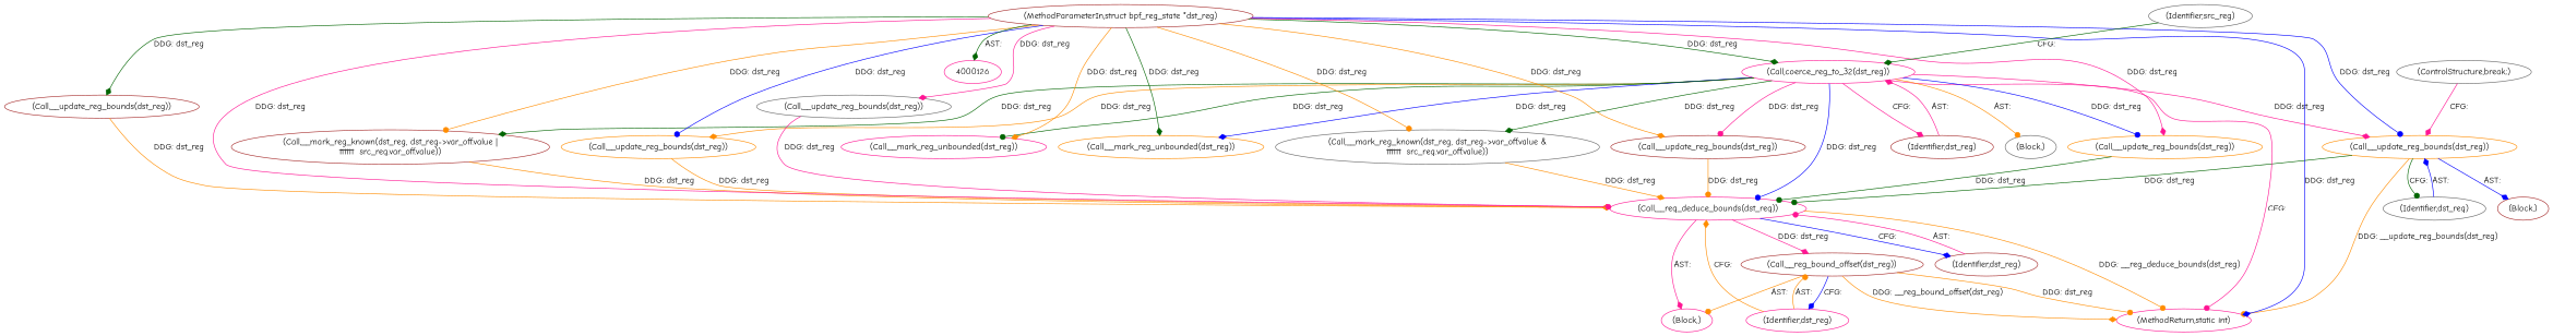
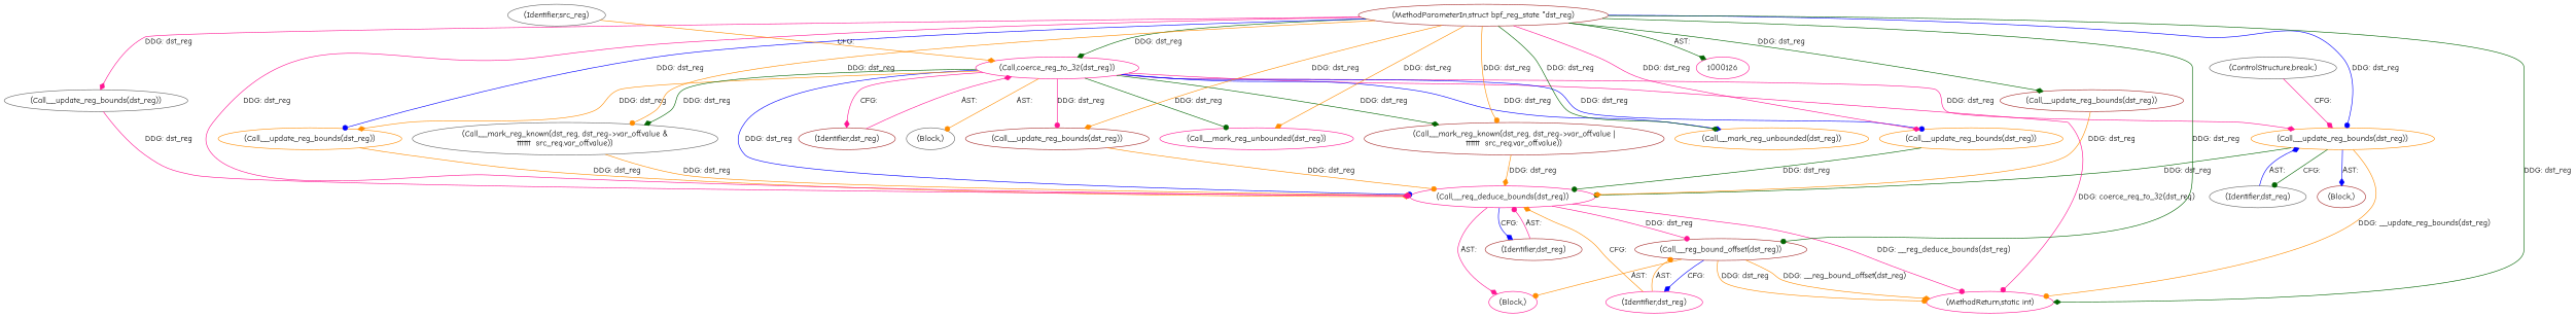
  digraph {
    fontname="Comic Neue"
    node [color=brown fontname="Comic Neue"]
    edge [arrowhead=diamond color=darkorange fontname="Comic Neue"]
    n1 [color=darkorange label="(Call,__update_reg_bounds(dst_reg))"]
    n2 [color=deeppink label="(Call,__reg_deduce_bounds(dst_reg))"]
    n3 [label="(Block,)"]
    n4 [color=deeppink label="(MethodReturn,static int)"]
    n5 [color=gray40 label="(Identifier,dst_reg)"]
    n6 [label="(Call,__reg_bound_offset(dst_reg))"]
    n7 [color=deeppink label="(Block,)"]
    n8 [label="(Identifier,dst_reg)"]
    n9 [color=deeppink label="(Call,coerce_reg_to_32(dst_reg))"]
    n10 [color=darkorange label="(Call,__update_reg_bounds(dst_reg))"]
    n11 [color=deeppink label="(Call,__mark_reg_unbounded(dst_reg))"]
    n12 [color=gray40 label="(Call,__mark_reg_known(dst_reg, dst_reg->var_off.value &\n\t\t\t\t\t\t  src_reg.var_off.value))"]
    n13 [label="(Identifier,dst_reg)"]
    n14 [label="(Call,__update_reg_bounds(dst_reg))"]
    n15 [color=darkorange label="(Call,__mark_reg_unbounded(dst_reg))"]
    n16 [color=gray40 label="(Block,)"]
    n17 [label="(Call,__mark_reg_known(dst_reg, dst_reg->var_off.value |\n\t\t\t\t\t\t  src_reg.var_off.value))"]
    n18 [color=darkorange label="(Call,__update_reg_bounds(dst_reg))"]
    n19 [label="(MethodParameterIn,struct bpf_reg_state *dst_reg)"]
    n20 [label="(Call,__update_reg_bounds(dst_reg))"]
    n21 [color=gray40 label="(Call,__update_reg_bounds(dst_reg))"]
-   1000126 [color=deeppink label=4000126]
+   1000126 [color=deeppink]
    n23 [color=deeppink label="(Identifier,dst_reg)"]
    n24 [color=gray40 label="(ControlStructure,break;)"]
    n25 [color=gray40 label="(Identifier,src_reg)"]
    n1 -> n2 [arrowhead=dot color=darkgreen label="DDG: dst_reg"]
    n1 -> n3 [color=blue label="AST: "]
    n1 -> n4 [arrowhead=dot label="DDG: __update_reg_bounds(dst_reg)"]
    n1 -> n5 [arrowhead=dot color=darkgreen label="CFG: "]
-   n2 -> n4 [arrowhead=dot label="DDG: __reg_deduce_bounds(dst_reg)"]
-   n2 -> n6 [color=deeppink label="DDG: dst_reg"]
+   n2 -> n4 [arrowhead=dot color=deeppink label="DDG: __reg_deduce_bounds(dst_reg)"]
+   n2 -> n6 [arrowhead=dot color=deeppink label="DDG: dst_reg"]
    n2 -> n7 [color=deeppink label="AST: "]
    n2 -> n8 [color=blue label="CFG: "]
    n5 -> n1 [color=blue label="AST: "]
    n6 -> n4 [arrowhead=dot label="DDG: dst_reg"]
    n6 -> n4 [label="DDG: __reg_bound_offset(dst_reg)"]
    n6 -> n7 [arrowhead=dot label="AST: "]
    n6 -> n23 [color=blue label="CFG: "]
    n8 -> n2 [arrowhead=dot color=deeppink label="AST: "]
    n9 -> n1 [color=deeppink label="DDG: dst_reg"]
    n9 -> n2 [arrowhead=dot color=blue label="DDG: dst_reg"]
-   n9 -> n4 [arrowhead=dot color=deeppink label="CFG: "]
+   n9 -> n4 [arrowhead=dot color=deeppink label="DDG: coerce_reg_to_32(dst_reg)"]
    n9 -> n10 [label="DDG: dst_reg"]
    n9 -> n11 [arrowhead=dot color=darkgreen label="DDG: dst_reg"]
    n9 -> n12 [color=darkgreen label="DDG: dst_reg"]
    n9 -> n13 [color=deeppink label="CFG: "]
    n9 -> n14 [arrowhead=dot color=deeppink label="DDG: dst_reg"]
    n9 -> n15 [color=blue label="DDG: dst_reg"]
    n9 -> n16 [arrowhead=dot label="AST: "]
    n9 -> n17 [color=darkgreen label="DDG: dst_reg"]
    n9 -> n18 [arrowhead=dot color=blue label="DDG: dst_reg"]
    n10 -> n2 [label="DDG: dst_reg"]
    n12 -> n2 [label="DDG: dst_reg"]
    n13 -> n9 [color=deeppink label="AST: "]
    n14 -> n2 [arrowhead=dot label="DDG: dst_reg"]
    n17 -> n2 [label="DDG: dst_reg"]
    n18 -> n2 [arrowhead=dot color=darkgreen label="DDG: dst_reg"]
    n19 -> n1 [arrowhead=dot color=blue label="DDG: dst_reg"]
    n19 -> n2 [color=deeppink label="DDG: dst_reg"]
-   n19 -> n4 [color=blue label="DDG: dst_reg"]
+   n19 -> n4 [color=darkgreen label="DDG: dst_reg"]
+   n19 -> n6 [arrowhead=dot color=darkgreen label="DDG: dst_reg"]
    n19 -> n9 [color=darkgreen label="DDG: dst_reg"]
    n19 -> n10 [arrowhead=dot color=blue label="DDG: dst_reg"]
    n19 -> n11 [label="DDG: dst_reg"]
    n19 -> n12 [arrowhead=dot label="DDG: dst_reg"]
    n19 -> n14 [label="DDG: dst_reg"]
    n19 -> n15 [color=darkgreen label="DDG: dst_reg"]
    n19 -> n17 [arrowhead=dot label="DDG: dst_reg"]
    n19 -> n18 [color=deeppink label="DDG: dst_reg"]
    n19 -> n20 [color=darkgreen label="DDG: dst_reg"]
    n19 -> n21 [color=deeppink label="DDG: dst_reg"]
    n19 -> 1000126 [color=darkgreen label="AST: "]
    n20 -> n2 [label="DDG: dst_reg"]
    n21 -> n2 [arrowhead=dot color=deeppink label="DDG: dst_reg"]
    n23 -> n2 [label="CFG: "]
    n23 -> n6 [arrowhead=dot label="AST: "]
    n24 -> n1 [color=deeppink label="CFG: "]
-   n25 -> n9 [color=darkgreen label="CFG: "]
+   n25 -> n9 [label="CFG: "]
  }
